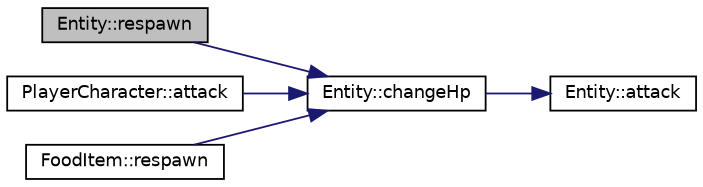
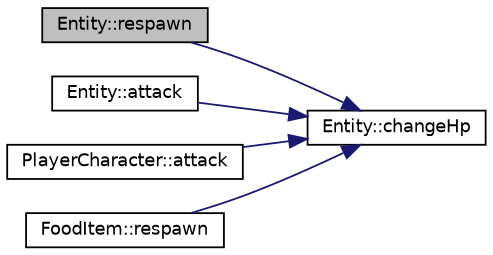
  digraph {
    rankdir=RL
    node [color=black fillcolor=white fontname=Helvetica fontsize=10 shape=record style=filled]
    edge [color=midnightblue dir=back fontname=Helvetica fontsize=10 labelfontname=Helvetica labelfontsize=10 style=solid]
    n1 [fillcolor=grey75 fontcolor=black height=0.2 label="Entity::respawn" width=0.4]
    n2 [height=0.2 label="Entity::changeHp" width=0.4]
    n3 [height=0.2 label="Entity::attack" width=0.4]
    n4 [height=0.2 label="PlayerCharacter::attack" width=0.4]
    n5 [height=0.2 label="FoodItem::respawn" width=0.4]
    n2 -> n1
-   n3 -> n2
+   n2 -> n3
    n2 -> n4
    n2 -> n5
  }
